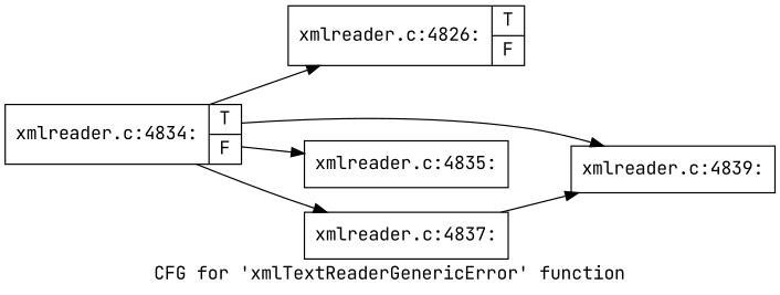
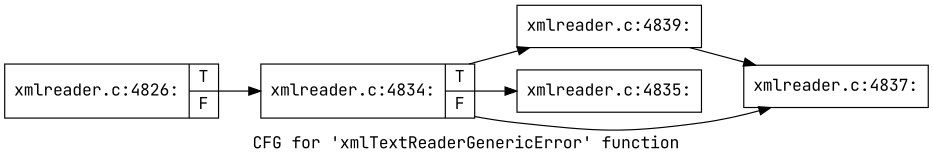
  digraph {
    fontname="JetBrains Mono"
    label="CFG for 'xmlTextReaderGenericError' function"
    rankdir=LR
    node [fontname="JetBrains Mono" shape=record]
    edge [fontname="JetBrains Mono"]
    n1 [label="{xmlreader.c:4826:|{<s0>T|<s1>F}}"]
    n2 [label="{xmlreader.c:4834:|{<s0>T|<s1>F}}"]
    n3 [label="{xmlreader.c:4839:}"]
    n4 [label="{xmlreader.c:4835:}"]
    n5 [label="{xmlreader.c:4837:}"]
-   n2 -> n1
+   n1 -> n2
    n2 -> n3
    n2 -> n4
    n2 -> n5
-   n5 -> n3
+   n3 -> n5
  }
